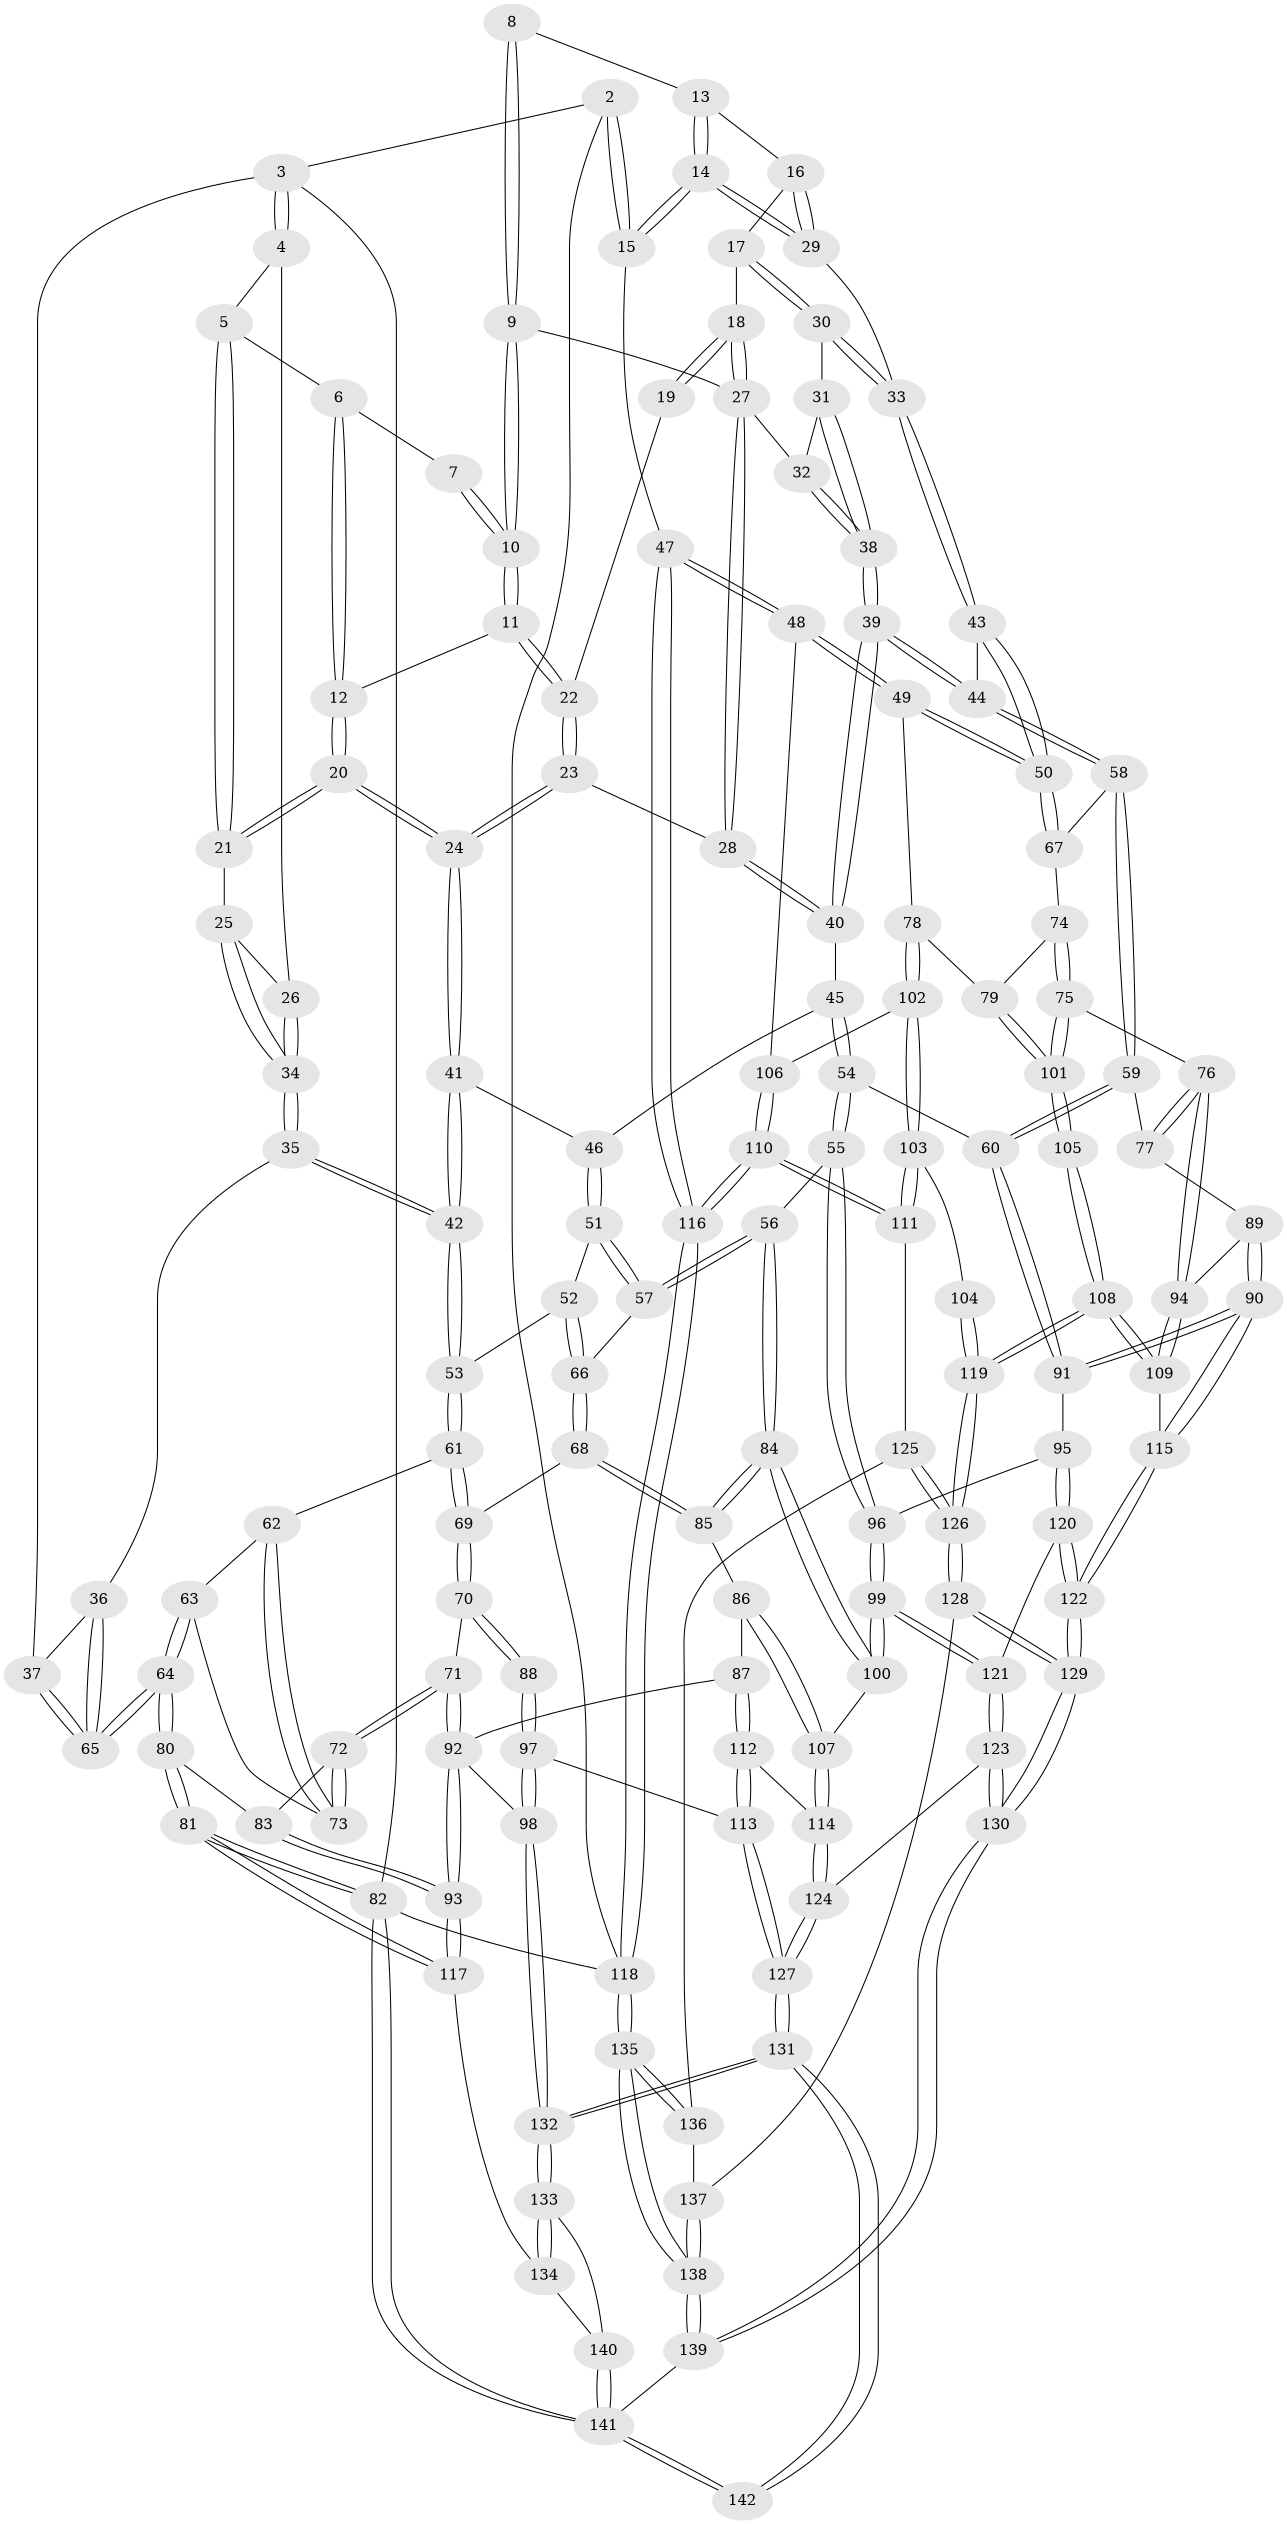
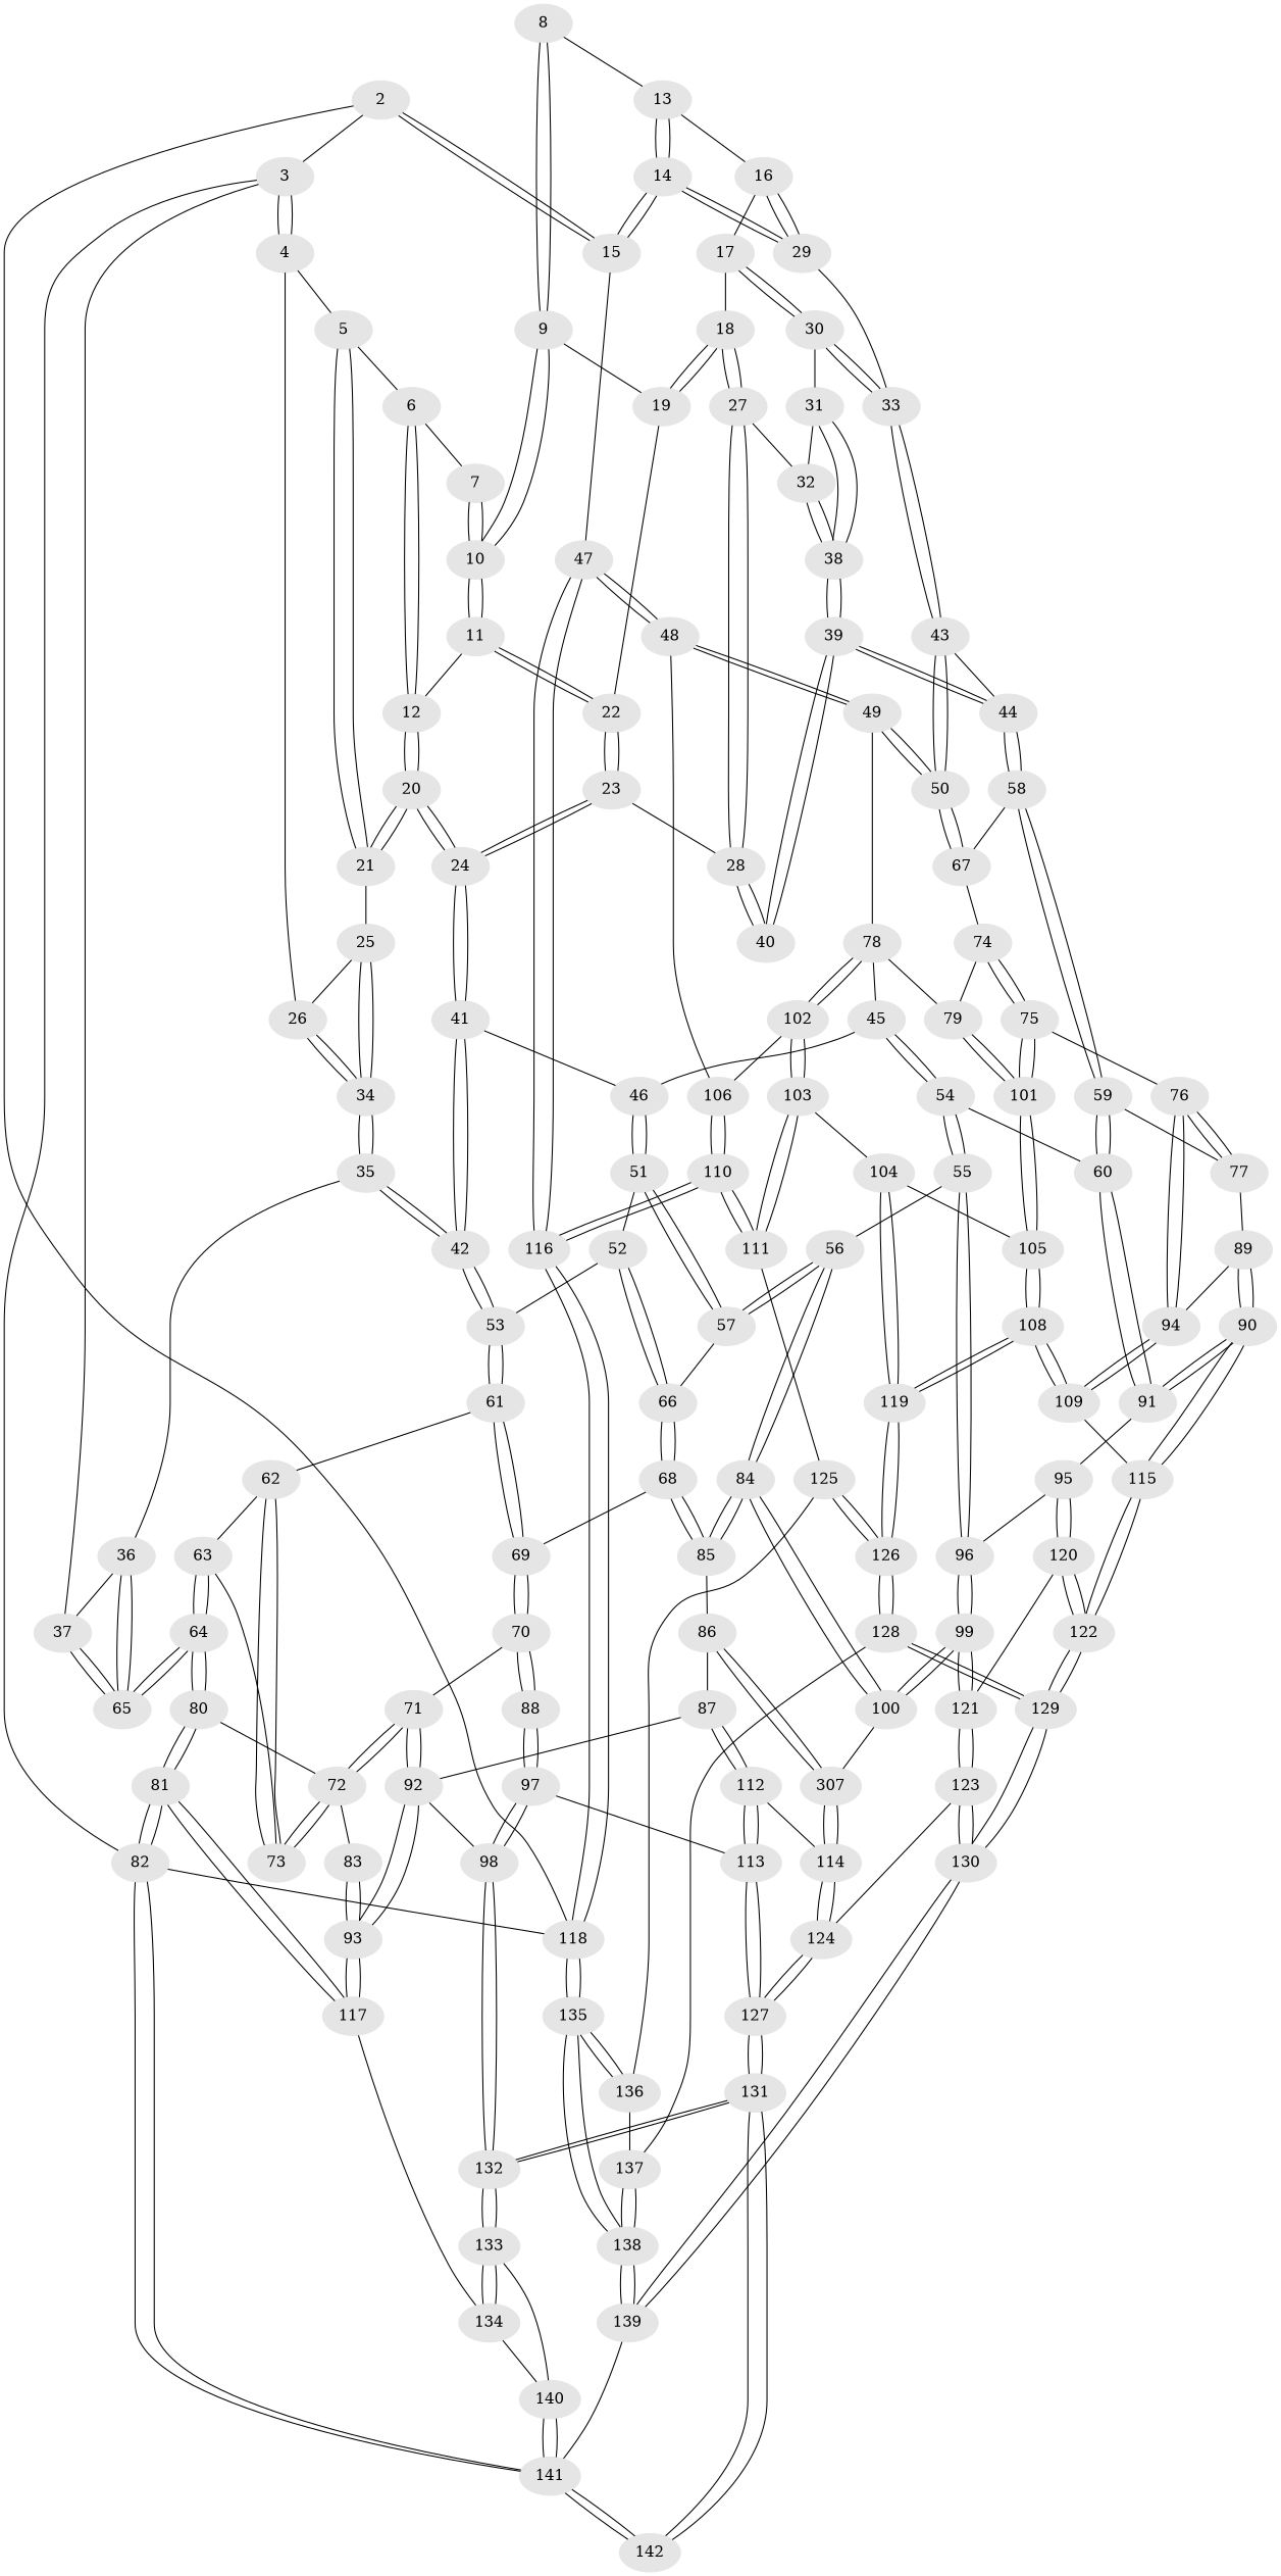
  graph {
    node [color=gray90 style=filled]
    2
    3
    15
    118
    8
    9
    13
    4
    37
    82
    47
    135
    5
    26
    65
    141
    6
    21
    34
    7
    12
    25
    10
    20
    11
    19
    14
    16
    22
    23
    24
    29
    17
    33
    48
    116
    18
    30
    27
    31
    28
    32
    41
    40
    42
    46
    35
    38
    45
    43
    39
    44
    50
    36
    53
    58
    54
    51
    61
    67
    59
    55
    60
    52
    57
    49
    106
    78
    110
    79
    102
    74
    66
    68
    62
    69
    56
    96
    91
    84
    99
    85
    100
    77
    89
    95
    63
    73
    70
    64
    80
    83
    81
    75
    86
    71
    88
    72
    92
    97
    93
    98
    76
    101
    94
    105
    109
    90
    103
    117
    134
    142
-   107
+   107 [label=307]
    87
    112
    114
    113
    115
    122
    120
    132
    121
    127
    133
    123
    108
    104
    111
    119
    125
    126
    124
    136
    131
    129
    140
    138
    128
    130
    139
    137
    2 -- 3
    2 -- 15
    2 -- 15
    2 -- 118
    3 -- 4
    3 -- 4
    3 -- 37
    3 -- 82
    15 -- 47
    118 -- 135
    118 -- 135
    8 -- 9
    8 -- 9
    8 -- 13
    9 -- 10
    9 -- 10
-   9 -- 27
+   9 -- 19
    13 -- 14
    13 -- 14
    13 -- 16
    4 -- 5
    4 -- 26
    37 -- 65
    37 -- 65
    82 -- 118
    82 -- 141
    82 -- 141
    47 -- 48
    47 -- 48
    47 -- 116
    47 -- 116
    135 -- 136
    135 -- 136
    135 -- 138
    135 -- 138
    5 -- 6
    5 -- 21
    5 -- 21
    26 -- 34
    26 -- 34
    141 -- 142
    141 -- 142
    6 -- 7
    6 -- 12
    6 -- 12
    21 -- 25
    34 -- 35
    34 -- 35
    7 -- 10
    7 -- 10
    12 -- 20
    12 -- 20
    25 -- 26
    25 -- 34
    25 -- 34
    10 -- 11
    10 -- 11
    20 -- 21
    20 -- 21
    20 -- 24
    20 -- 24
    11 -- 12
    11 -- 22
    11 -- 22
    19 -- 22
    14 -- 15
    14 -- 15
    14 -- 29
    14 -- 29
    16 -- 29
    16 -- 29
    16 -- 17
    22 -- 23
    22 -- 23
    23 -- 24
    23 -- 24
    23 -- 28
    24 -- 41
    24 -- 41
    29 -- 33
    17 -- 18
    17 -- 30
    17 -- 30
    33 -- 43
    33 -- 43
    48 -- 49
    48 -- 49
    48 -- 106
    116 -- 118
    116 -- 118
    18 -- 19
    18 -- 19
    18 -- 27
    18 -- 27
    30 -- 33
    30 -- 33
    30 -- 31
    27 -- 28
    27 -- 28
    27 -- 32
    31 -- 32
    31 -- 38
    31 -- 38
    28 -- 40
    28 -- 40
    32 -- 38
    32 -- 38
    41 -- 42
    41 -- 42
    41 -- 46
-   40 -- 45
+   78 -- 45
    42 -- 53
    42 -- 53
    46 -- 51
    46 -- 51
    35 -- 42
    35 -- 42
    35 -- 36
    38 -- 39
    38 -- 39
    45 -- 46
    45 -- 54
    45 -- 54
    43 -- 44
    43 -- 50
    43 -- 50
    39 -- 40
    39 -- 40
    39 -- 44
    39 -- 44
    44 -- 58
    44 -- 58
    50 -- 67
    50 -- 67
    36 -- 37
    36 -- 65
    36 -- 65
    53 -- 61
    53 -- 61
    58 -- 67
    58 -- 59
    58 -- 59
    54 -- 55
    54 -- 55
    54 -- 60
    51 -- 52
    51 -- 57
    51 -- 57
    61 -- 62
    61 -- 69
    61 -- 69
    67 -- 74
    59 -- 60
    59 -- 60
    59 -- 77
    55 -- 56
    55 -- 96
    55 -- 96
    60 -- 91
    60 -- 91
    52 -- 53
    52 -- 66
    52 -- 66
    57 -- 66
    49 -- 50
    49 -- 50
    49 -- 78
    106 -- 110
    106 -- 110
    78 -- 79
    78 -- 102
    78 -- 102
    110 -- 116
    110 -- 116
    110 -- 111
    110 -- 111
    79 -- 101
    79 -- 101
    102 -- 106
    102 -- 103
    102 -- 103
    74 -- 79
    74 -- 75
    74 -- 75
    66 -- 68
    66 -- 68
    68 -- 69
    68 -- 85
    68 -- 85
    62 -- 63
    62 -- 73
    62 -- 73
    69 -- 70
    69 -- 70
    56 -- 57
    56 -- 57
    56 -- 84
    56 -- 84
    96 -- 99
    96 -- 99
    91 -- 95
    84 -- 85
    84 -- 85
    84 -- 100
    84 -- 100
    99 -- 100
    99 -- 100
    99 -- 121
    99 -- 121
    85 -- 86
    100 -- 107
    77 -- 89
    89 -- 94
    89 -- 90
    89 -- 90
    95 -- 96
    95 -- 120
    95 -- 120
    63 -- 73
    63 -- 64
    63 -- 64
    70 -- 71
    70 -- 88
    70 -- 88
    64 -- 65
    64 -- 65
    64 -- 80
    64 -- 80
-   80 -- 83
+   80 -- 72
    80 -- 81
    80 -- 81
    83 -- 93
    83 -- 93
    81 -- 82
    81 -- 82
    81 -- 117
    81 -- 117
    75 -- 76
    75 -- 101
    75 -- 101
    86 -- 107
    86 -- 107
    86 -- 87
    71 -- 72
    71 -- 72
    71 -- 92
    71 -- 92
    88 -- 97
    88 -- 97
    72 -- 73
    72 -- 73
    72 -- 83
    92 -- 93
    92 -- 93
    92 -- 98
    97 -- 98
    97 -- 98
    97 -- 113
    93 -- 117
    93 -- 117
    98 -- 132
    98 -- 132
    76 -- 77
    76 -- 77
    76 -- 94
    76 -- 94
    101 -- 105
    101 -- 105
    94 -- 109
    94 -- 109
    105 -- 108
    105 -- 108
    109 -- 115
    90 -- 91
    90 -- 91
    90 -- 115
    90 -- 115
    103 -- 104
    103 -- 111
    103 -- 111
    117 -- 134
    134 -- 140
    107 -- 114
    107 -- 114
    87 -- 92
    87 -- 112
    87 -- 112
    112 -- 114
    112 -- 113
    112 -- 113
    114 -- 124
    114 -- 124
    113 -- 127
    113 -- 127
    115 -- 122
    115 -- 122
    122 -- 129
    122 -- 129
    120 -- 122
    120 -- 122
    120 -- 121
    132 -- 133
    132 -- 133
    121 -- 123
    121 -- 123
    127 -- 131
    127 -- 131
    133 -- 134
    133 -- 134
    133 -- 140
    123 -- 124
    123 -- 130
    123 -- 130
    108 -- 109
    108 -- 109
    108 -- 119
    108 -- 119
+   104 -- 105
    104 -- 119
    104 -- 119
    111 -- 125
    119 -- 126
    119 -- 126
    125 -- 126
    125 -- 126
    125 -- 136
    126 -- 128
    126 -- 128
    124 -- 127
    124 -- 127
    136 -- 137
    131 -- 142
    131 -- 142
    131 -- 132
    131 -- 132
    129 -- 130
    129 -- 130
    140 -- 141
    140 -- 141
    138 -- 139
    138 -- 139
    128 -- 129
    128 -- 129
    128 -- 137
    130 -- 139
    130 -- 139
    139 -- 141
    137 -- 138
    137 -- 138
  }
